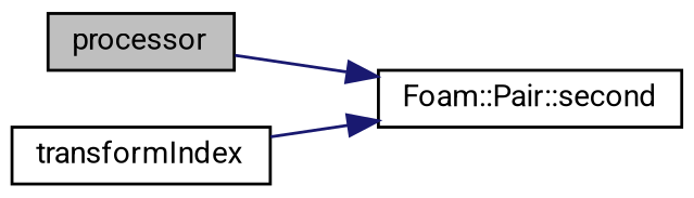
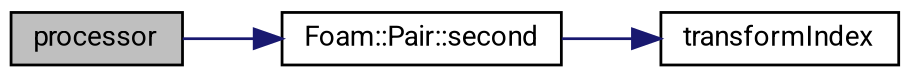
  digraph {
    fontname=Roboto
    rankdir=LR
    node [color=black fontname=Roboto fontsize=10 shape=record]
    edge [color=midnightblue fontname=Roboto fontsize=10 labelfontname=FreeSans labelfontsize=10 style=solid]
    n1 [fillcolor=grey75 fontcolor=black height=0.2 label=processor style=filled width=0.4]
    n2 [height=0.2 label="Foam::Pair::second" width=0.4]
    n3 [height=0.2 label=transformIndex width=0.4]
    n1 -> n2
-   n3 -> n2
+   n2 -> n3
  }
